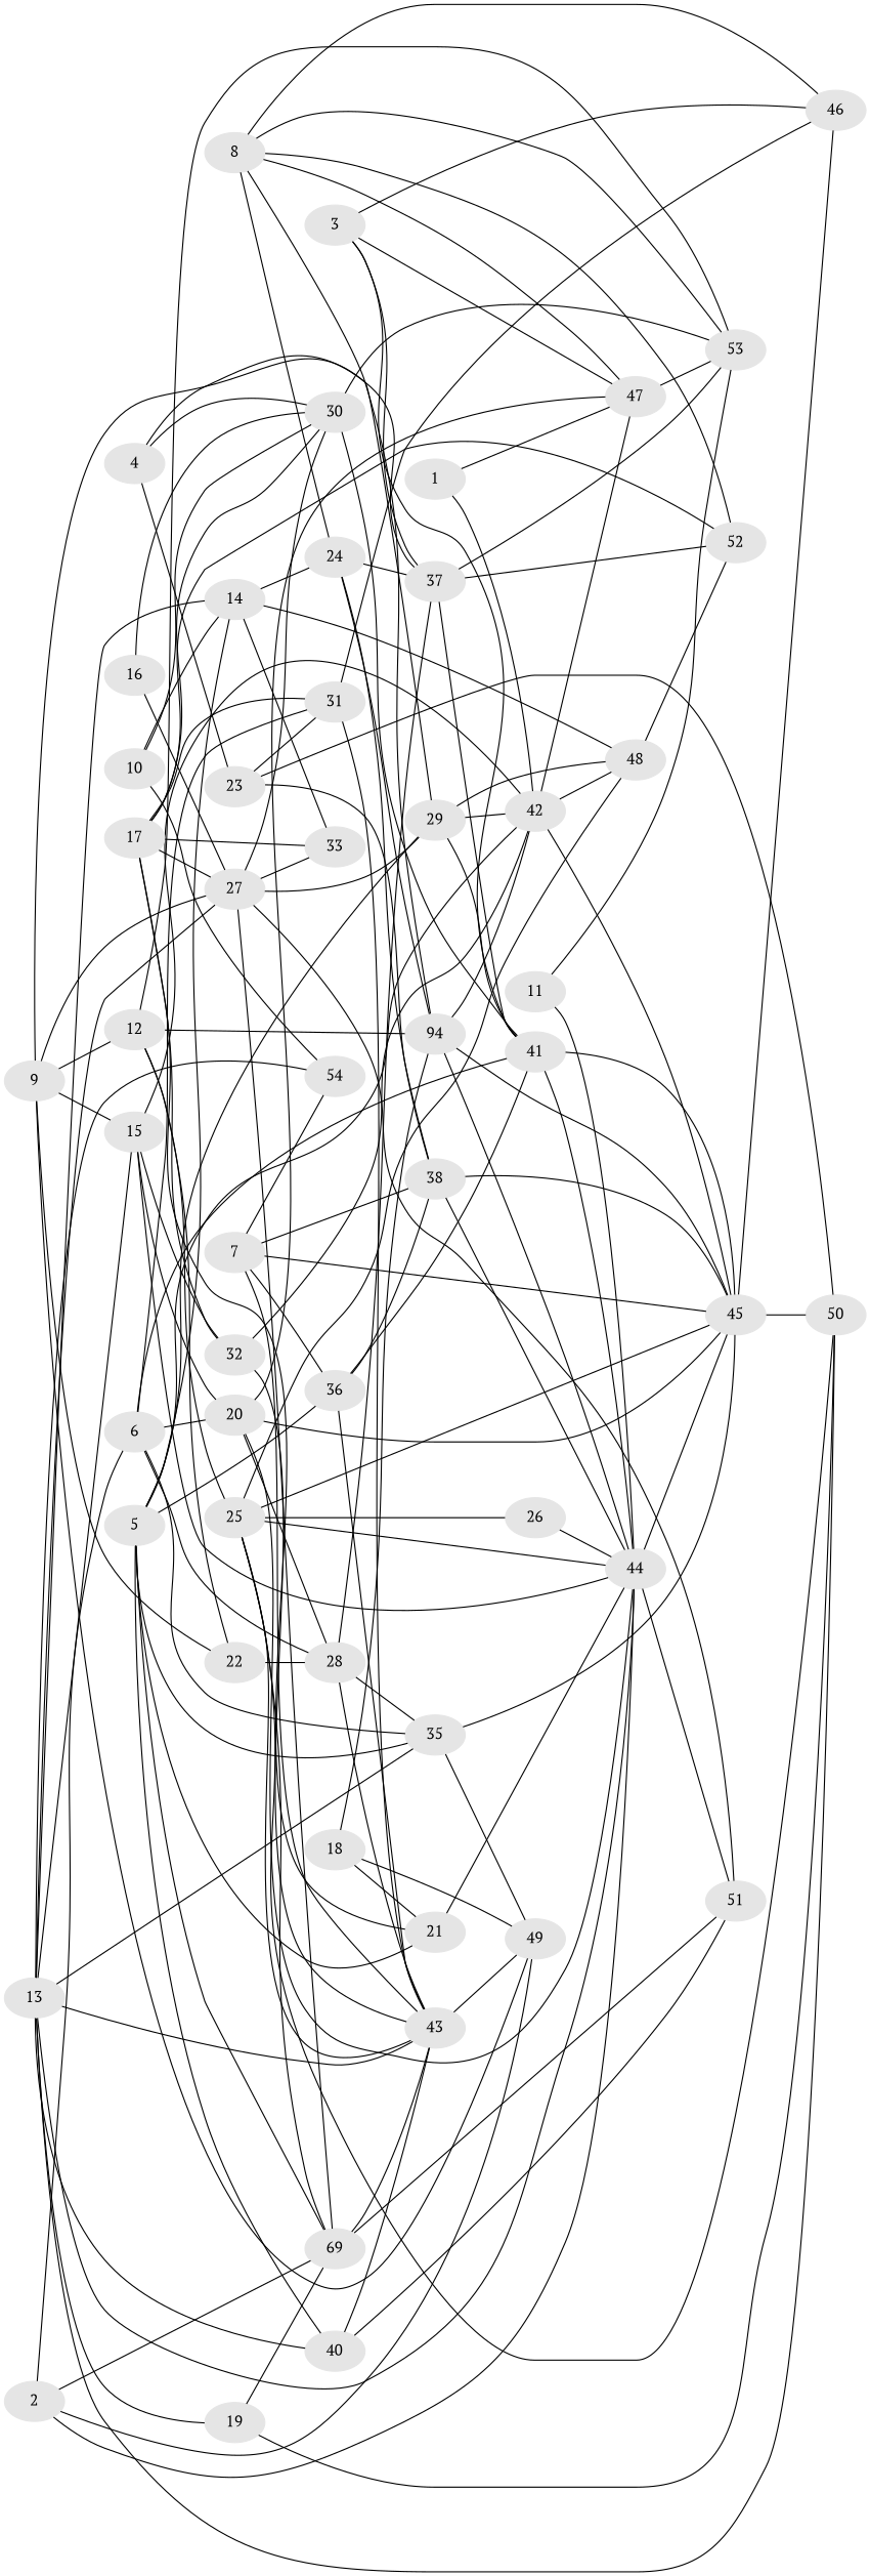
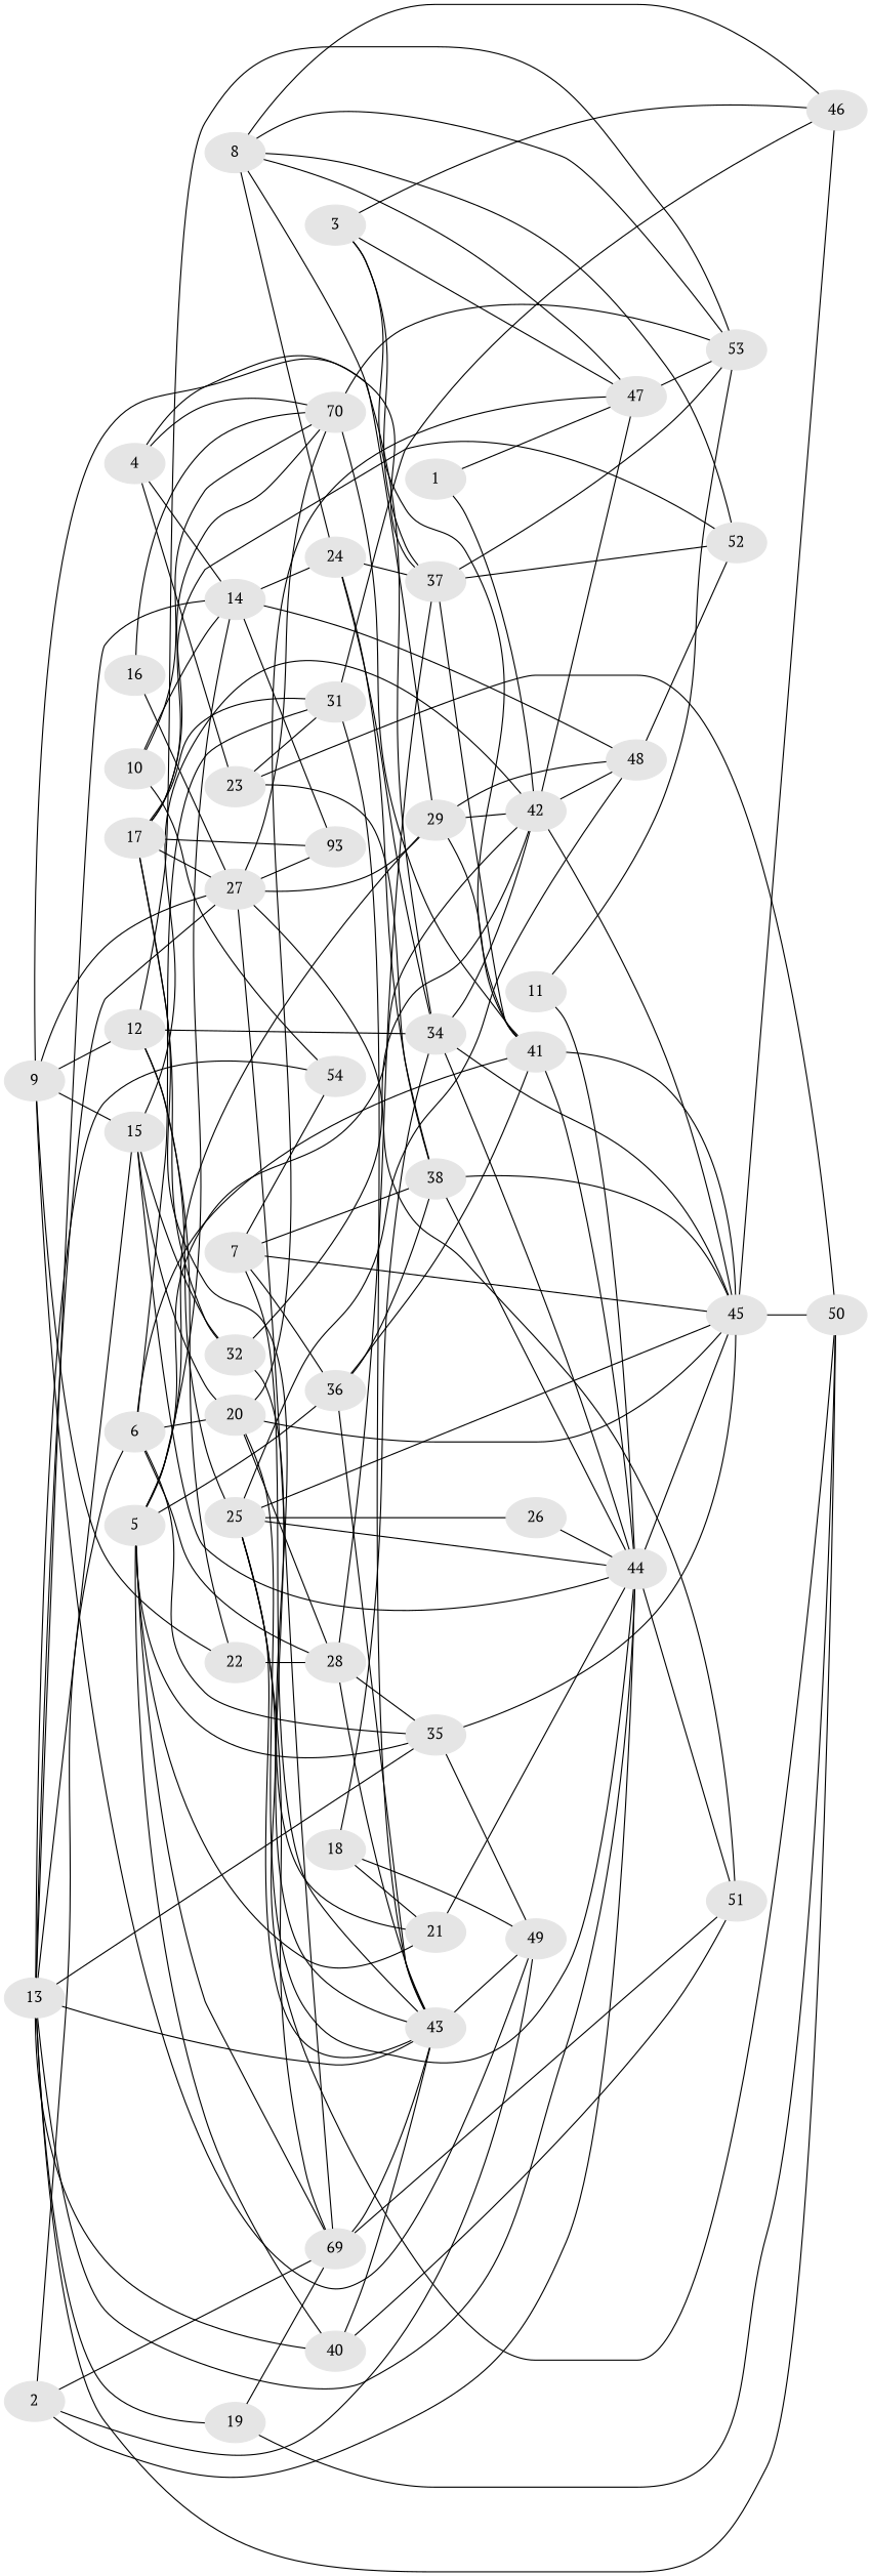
  graph {
    fontname="PT Serif"
    rankdir=LR
    node [color=gray90 fontname="PT Serif" style=filled]
    edge [fontname="PT Serif" weight=1.0]
    1
    42
    47
    45
    48
    53
    2
    6
    n9 [label=69]
    44
    49
    41
    35
    20
    28
    31
    43
    51
    3
    37
    46
    52
    4
    14
    23
-   30
+   30 [label=70]
    24
-   33
+   33 [label=93]
    38
    50
    5
    21
    29
    36
    40
    7
    54
    8
-   34 [label=94]
+   34
    9
    12
    15
    22
    27
    25
    32
    10
    11
    26
    13
    19
    16
    17
    18
    1 -- 42
    1 -- 47
    42 -- 47
    42 -- 45
    42 -- 48
    47 -- 53
    45 -- 46
    45 -- 50 [weight=2.0]
    48 -- 52
    2 -- 6
    2 -- n9
    2 -- 44
    2 -- 49
    6 -- 41
    6 -- 35
    6 -- 20
    6 -- 28
    6 -- 31
    n9 -- 43
    n9 -- 51
    44 -- 45
    44 -- 51
    41 -- 45
    41 -- 44
    35 -- 45
    35 -- 49
    20 -- 47
    20 -- 45
    20 -- 44
    20 -- 28
    28 -- 35
    28 -- 43
    28 -- 37
    31 -- 43
    31 -- 46
    43 -- 49
    3 -- 47
    3 -- 41
    3 -- 37
    3 -- 46
    37 -- 53
    37 -- 41
    37 -- 52
    4 -- 37
+   4 -- 14
    4 -- 23
    4 -- 30
    14 -- 48
    14 -- 24
    14 -- 33
    23 -- 31
    23 -- 38
    23 -- 50 [weight=2.0]
    30 -- 53
    30 -- 41
    24 -- 37
    24 -- 38
    24 -- 34
    38 -- 45
    38 -- 44
    5 -- 42
    5 -- n9
    5 -- 35
    5 -- 14
    5 -- 21
    5 -- 29
    5 -- 36
    5 -- 40
    21 -- 44
    29 -- 42
    29 -- 48
    29 -- 41
    36 -- 41
    36 -- 43
    36 -- 38
    40 -- 43 [weight=2.0]
    40 -- 51
    7 -- 45
    7 -- 43
    7 -- 38
    7 -- 36
    7 -- 54
    8 -- 47
    8 -- 53
    8 -- 46
    8 -- 52
    8 -- 24
    8 -- 34
    34 -- 42
    34 -- 45
    34 -- 44
    9 -- 49
    9 -- 29
    9 -- 12
    9 -- 15
    9 -- 22
    9 -- 27
    12 -- 53
    12 -- 34
    12 -- 22
    12 -- 25
    15 -- 42 [weight=4.0]
    15 -- 44
    15 -- 20
    15 -- 32
    22 -- 28
    27 -- n9 [weight=2.0]
    27 -- 51
    27 -- 30
    27 -- 33
    27 -- 29
    25 -- 45
    25 -- 48
    25 -- n9
    25 -- 44
    25 -- 43
    25 -- 50
    25 -- 26
    32 -- 42
    32 -- 43
    10 -- 14
    10 -- 30
    10 -- 54 [weight=2.0]
    11 -- 53
    11 -- 44
    26 -- 44
    13 -- 44
    13 -- 35
    13 -- 43
    13 -- 14
    13 -- 50
    13 -- 40
    13 -- 54
    13 -- 15
    13 -- 27
    13 -- 19
    19 -- n9
    19 -- 50
    16 -- 30
    16 -- 27
    17 -- 31
    17 -- 52
    17 -- 30
    17 -- 33
    17 -- 21
    17 -- 27
    17 -- 32
    18 -- 49 [weight=2.0]
    18 -- 21
    18 -- 34
  }
